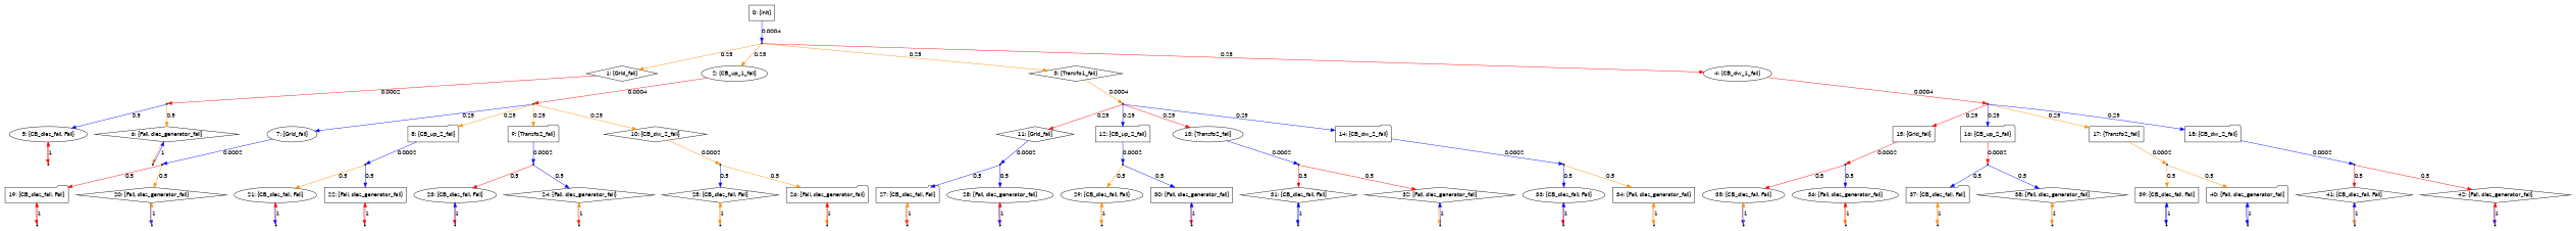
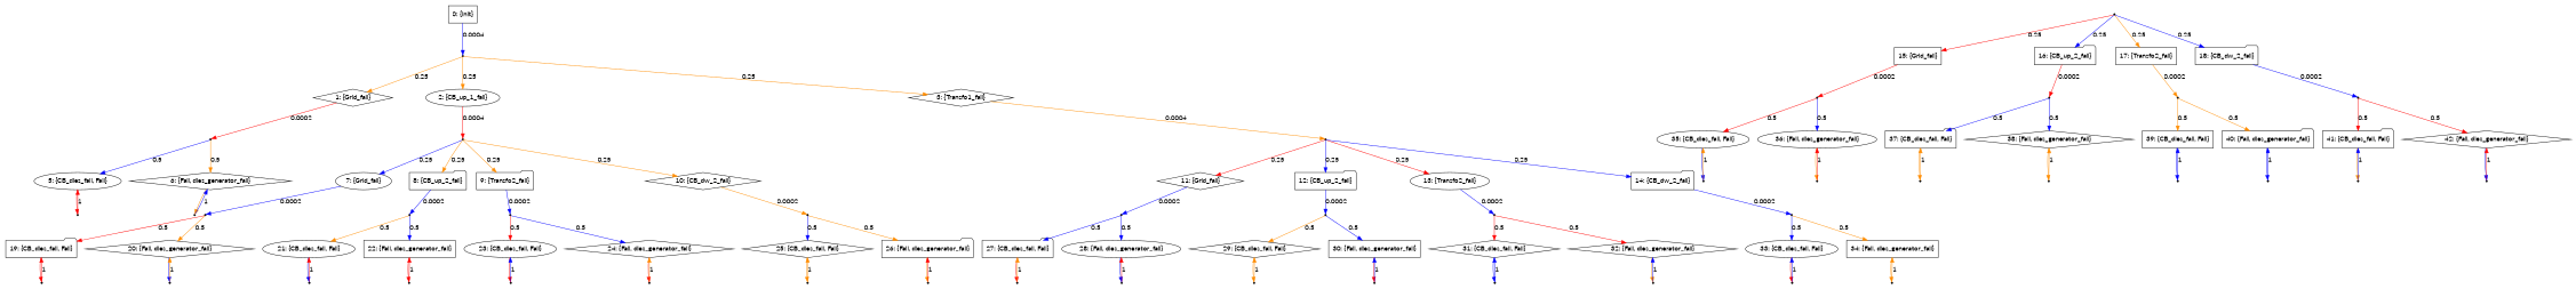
  digraph {
    fontname=Lato
    node [fontname=Lato shape=point]
    edge [color=blue fontname=Lato]
    n1 [label="0: {init}" shape=box]
    "0c0"
    n3 [label="1: {Grid_fail}" shape=diamond]
    n4 [label="2: {CB_up_1_fail}" shape=ellipse]
    n5 [label="3: {Transfo1_fail}" shape=diamond]
-   n6 [label="4: {CB_dw_1_fail}" shape=ellipse]
    "1c0"
    n8 [label="5: {CB_dies_fail, Fail}" shape=ellipse]
    n9 [label="6: {Fail, dies_generator_fail}" shape=diamond]
    "2c0"
    n11 [label="7: {Grid_fail}" shape=ellipse]
    n12 [label="8: {CB_up_2_fail}" shape=folder]
    n13 [label="9: {Transfo2_fail}" shape=folder]
    n14 [label="10: {CB_dw_2_fail}" shape=diamond]
    "3c0"
    n16 [label="11: {Grid_fail}" shape=diamond]
    n17 [label="12: {CB_up_2_fail}" shape=folder]
    n18 [label="13: {Transfo2_fail}" shape=ellipse]
    n19 [label="14: {CB_dw_2_fail}" shape=folder]
    "4c0"
    n21 [label="15: {Grid_fail}" shape=box]
    n22 [label="16: {CB_up_2_fail}" shape=folder]
    n23 [label="17: {Transfo2_fail}" shape=box]
    n24 [label="18: {CB_dw_2_fail}" shape=folder]
    "5c0"
    "6c0"
    "7c0"
    n28 [label="19: {CB_dies_fail, Fail}" shape=folder]
    n29 [label="20: {Fail, dies_generator_fail}" shape=diamond]
    "8c0"
    n31 [label="21: {CB_dies_fail, Fail}" shape=ellipse]
    n32 [label="22: {Fail, dies_generator_fail}" shape=box]
    "9c0"
    n34 [label="23: {CB_dies_fail, Fail}" shape=ellipse]
    n35 [label="24: {Fail, dies_generator_fail}" shape=diamond]
    "10c0"
    n37 [label="25: {CB_dies_fail, Fail}" shape=diamond]
    n38 [label="26: {Fail, dies_generator_fail}" shape=folder]
    "11c0"
    n40 [label="27: {CB_dies_fail, Fail}" shape=folder]
    n41 [label="28: {Fail, dies_generator_fail}" shape=ellipse]
    "12c0"
-   n43 [label="29: {CB_dies_fail, Fail}" shape=ellipse]
+   n43 [label="29: {CB_dies_fail, Fail}" shape=diamond]
    n44 [label="30: {Fail, dies_generator_fail}" shape=box]
    "13c0"
    n46 [label="31: {CB_dies_fail, Fail}" shape=diamond]
    n47 [label="32: {Fail, dies_generator_fail}" shape=diamond]
    "14c0"
    n49 [label="33: {CB_dies_fail, Fail}" shape=ellipse]
    n50 [label="34: {Fail, dies_generator_fail}" shape=box]
    "15c0"
    n52 [label="35: {CB_dies_fail, Fail}" shape=ellipse]
    n53 [label="36: {Fail, dies_generator_fail}" shape=ellipse]
    "16c0"
    n55 [label="37: {CB_dies_fail, Fail}" shape=folder]
    n56 [label="38: {Fail, dies_generator_fail}" shape=diamond]
    "17c0"
    n58 [label="39: {CB_dies_fail, Fail}" shape=box]
    n59 [label="40: {Fail, dies_generator_fail}" shape=folder]
    "18c0"
-   n61 [label="41: {CB_dies_fail, Fail}" shape=diamond]
+   n61 [label="41: {CB_dies_fail, Fail}" shape=folder]
    n62 [label="42: {Fail, dies_generator_fail}" shape=diamond]
    "19c0"
    "20c0"
    "21c0"
    "22c0"
    "23c0"
    "24c0"
    "25c0"
    "26c0"
    "27c0"
    "28c0"
    "29c0"
    "30c0"
    "31c0"
    "32c0"
    "33c0"
    "34c0"
    "35c0"
    "36c0"
    "37c0"
    "38c0"
    "39c0"
    "40c0"
    "41c0"
    "42c0"
    n1 -> "0c0" [label=0.0004]
    "0c0" -> n3 [color=darkorange label=0.25]
    "0c0" -> n4 [color=darkorange label=0.25]
    "0c0" -> n5 [color=darkorange label=0.25]
-   "0c0" -> n6 [color=red label=0.25]
    n3 -> "1c0" [color=red label=0.0002]
    n4 -> "2c0" [color=red label=0.0004]
    n5 -> "3c0" [color=darkorange label=0.0004]
-   n6 -> "4c0" [color=red label=0.0004]
    "1c0" -> n8 [label=0.5]
    "1c0" -> n9 [color=darkorange label=0.5]
    n8 -> "5c0" [color=red]
    n9 -> "6c0" [color=darkorange]
    "2c0" -> n11 [label=0.25]
    "2c0" -> n12 [color=darkorange label=0.25]
    "2c0" -> n13 [color=darkorange label=0.25]
    "2c0" -> n14 [color=darkorange label=0.25]
    n11 -> "7c0" [label=0.0002]
    n12 -> "8c0" [label=0.0002]
    n13 -> "9c0" [label=0.0002]
    n14 -> "10c0" [color=darkorange label=0.0002]
    "3c0" -> n16 [color=red label=0.25]
    "3c0" -> n17 [label=0.25]
    "3c0" -> n18 [color=red label=0.25]
    "3c0" -> n19 [label=0.25]
    n16 -> "11c0" [label=0.0002]
    n17 -> "12c0" [label=0.0002]
    n18 -> "13c0" [label=0.0002]
    n19 -> "14c0" [label=0.0002]
    "4c0" -> n21 [color=red label=0.25]
    "4c0" -> n22 [label=0.25]
    "4c0" -> n23 [color=darkorange label=0.25]
    "4c0" -> n24 [label=0.25]
    n21 -> "15c0" [color=red label=0.0002]
    n22 -> "16c0" [color=red label=0.0002]
    n23 -> "17c0" [color=darkorange label=0.0002]
    n24 -> "18c0" [label=0.0002]
    "5c0" -> n8 [color=red label=1]
    "6c0" -> n9 [label=1]
    "7c0" -> n28 [color=red label=0.5]
    "7c0" -> n29 [color=darkorange label=0.5]
    n28 -> "19c0" [color=red]
    n29 -> "20c0"
    "8c0" -> n31 [color=darkorange label=0.5]
    "8c0" -> n32 [label=0.5]
    n31 -> "21c0"
    n32 -> "22c0" [color=red]
    "9c0" -> n34 [color=red label=0.5]
    "9c0" -> n35 [label=0.5]
    n34 -> "23c0" [color=red]
    n35 -> "24c0" [color=red]
    "10c0" -> n37 [label=0.5]
    "10c0" -> n38 [color=darkorange label=0.5]
    n37 -> "25c0" [color=darkorange]
    n38 -> "26c0" [color=darkorange]
    "11c0" -> n40 [label=0.5]
    "11c0" -> n41 [label=0.5]
    n40 -> "27c0" [color=red]
    n41 -> "28c0"
    "12c0" -> n43 [color=darkorange label=0.5]
    "12c0" -> n44 [label=0.5]
    n43 -> "29c0" [color=darkorange]
    n44 -> "30c0" [color=red]
    "13c0" -> n46 [color=red label=0.5]
    "13c0" -> n47 [color=red label=0.5]
    n46 -> "31c0"
    n47 -> "32c0" [color=darkorange]
    "14c0" -> n49 [label=0.5]
    "14c0" -> n50 [color=darkorange label=0.5]
    n49 -> "33c0" [color=red]
    n50 -> "34c0" [color=darkorange]
    "15c0" -> n52 [color=red label=0.5]
    "15c0" -> n53 [label=0.5]
    n52 -> "35c0"
    n53 -> "36c0" [color=darkorange]
    "16c0" -> n55 [label=0.5]
    "16c0" -> n56 [label=0.5]
    n55 -> "37c0" [color=darkorange]
    n56 -> "38c0" [color=darkorange]
    "17c0" -> n58 [color=darkorange label=0.5]
    "17c0" -> n59 [color=darkorange label=0.5]
    n58 -> "39c0"
    n59 -> "40c0"
    "18c0" -> n61 [color=red label=0.5]
    "18c0" -> n62 [color=red label=0.5]
    n61 -> "41c0" [color=darkorange]
    n62 -> "42c0"
    "19c0" -> n28 [color=red label=1]
    "20c0" -> n29 [color=darkorange label=1]
    "21c0" -> n31 [color=red label=1]
    "22c0" -> n32 [color=red label=1]
    "23c0" -> n34 [label=1]
    "24c0" -> n35 [color=darkorange label=1]
    "25c0" -> n37 [color=darkorange label=1]
    "26c0" -> n38 [color=red label=1]
    "27c0" -> n40 [color=darkorange label=1]
    "28c0" -> n41 [color=red label=1]
    "29c0" -> n43 [color=darkorange label=1]
    "30c0" -> n44 [label=1]
    "31c0" -> n46 [label=1]
    "32c0" -> n47 [label=1]
    "33c0" -> n49 [label=1]
    "34c0" -> n50 [color=darkorange label=1]
    "35c0" -> n52 [color=darkorange label=1]
    "36c0" -> n53 [color=red label=1]
    "37c0" -> n55 [color=darkorange label=1]
    "38c0" -> n56 [color=darkorange label=1]
    "39c0" -> n58 [label=1]
    "40c0" -> n59 [label=1]
    "41c0" -> n61 [label=1]
    "42c0" -> n62 [color=red label=1]
  }
